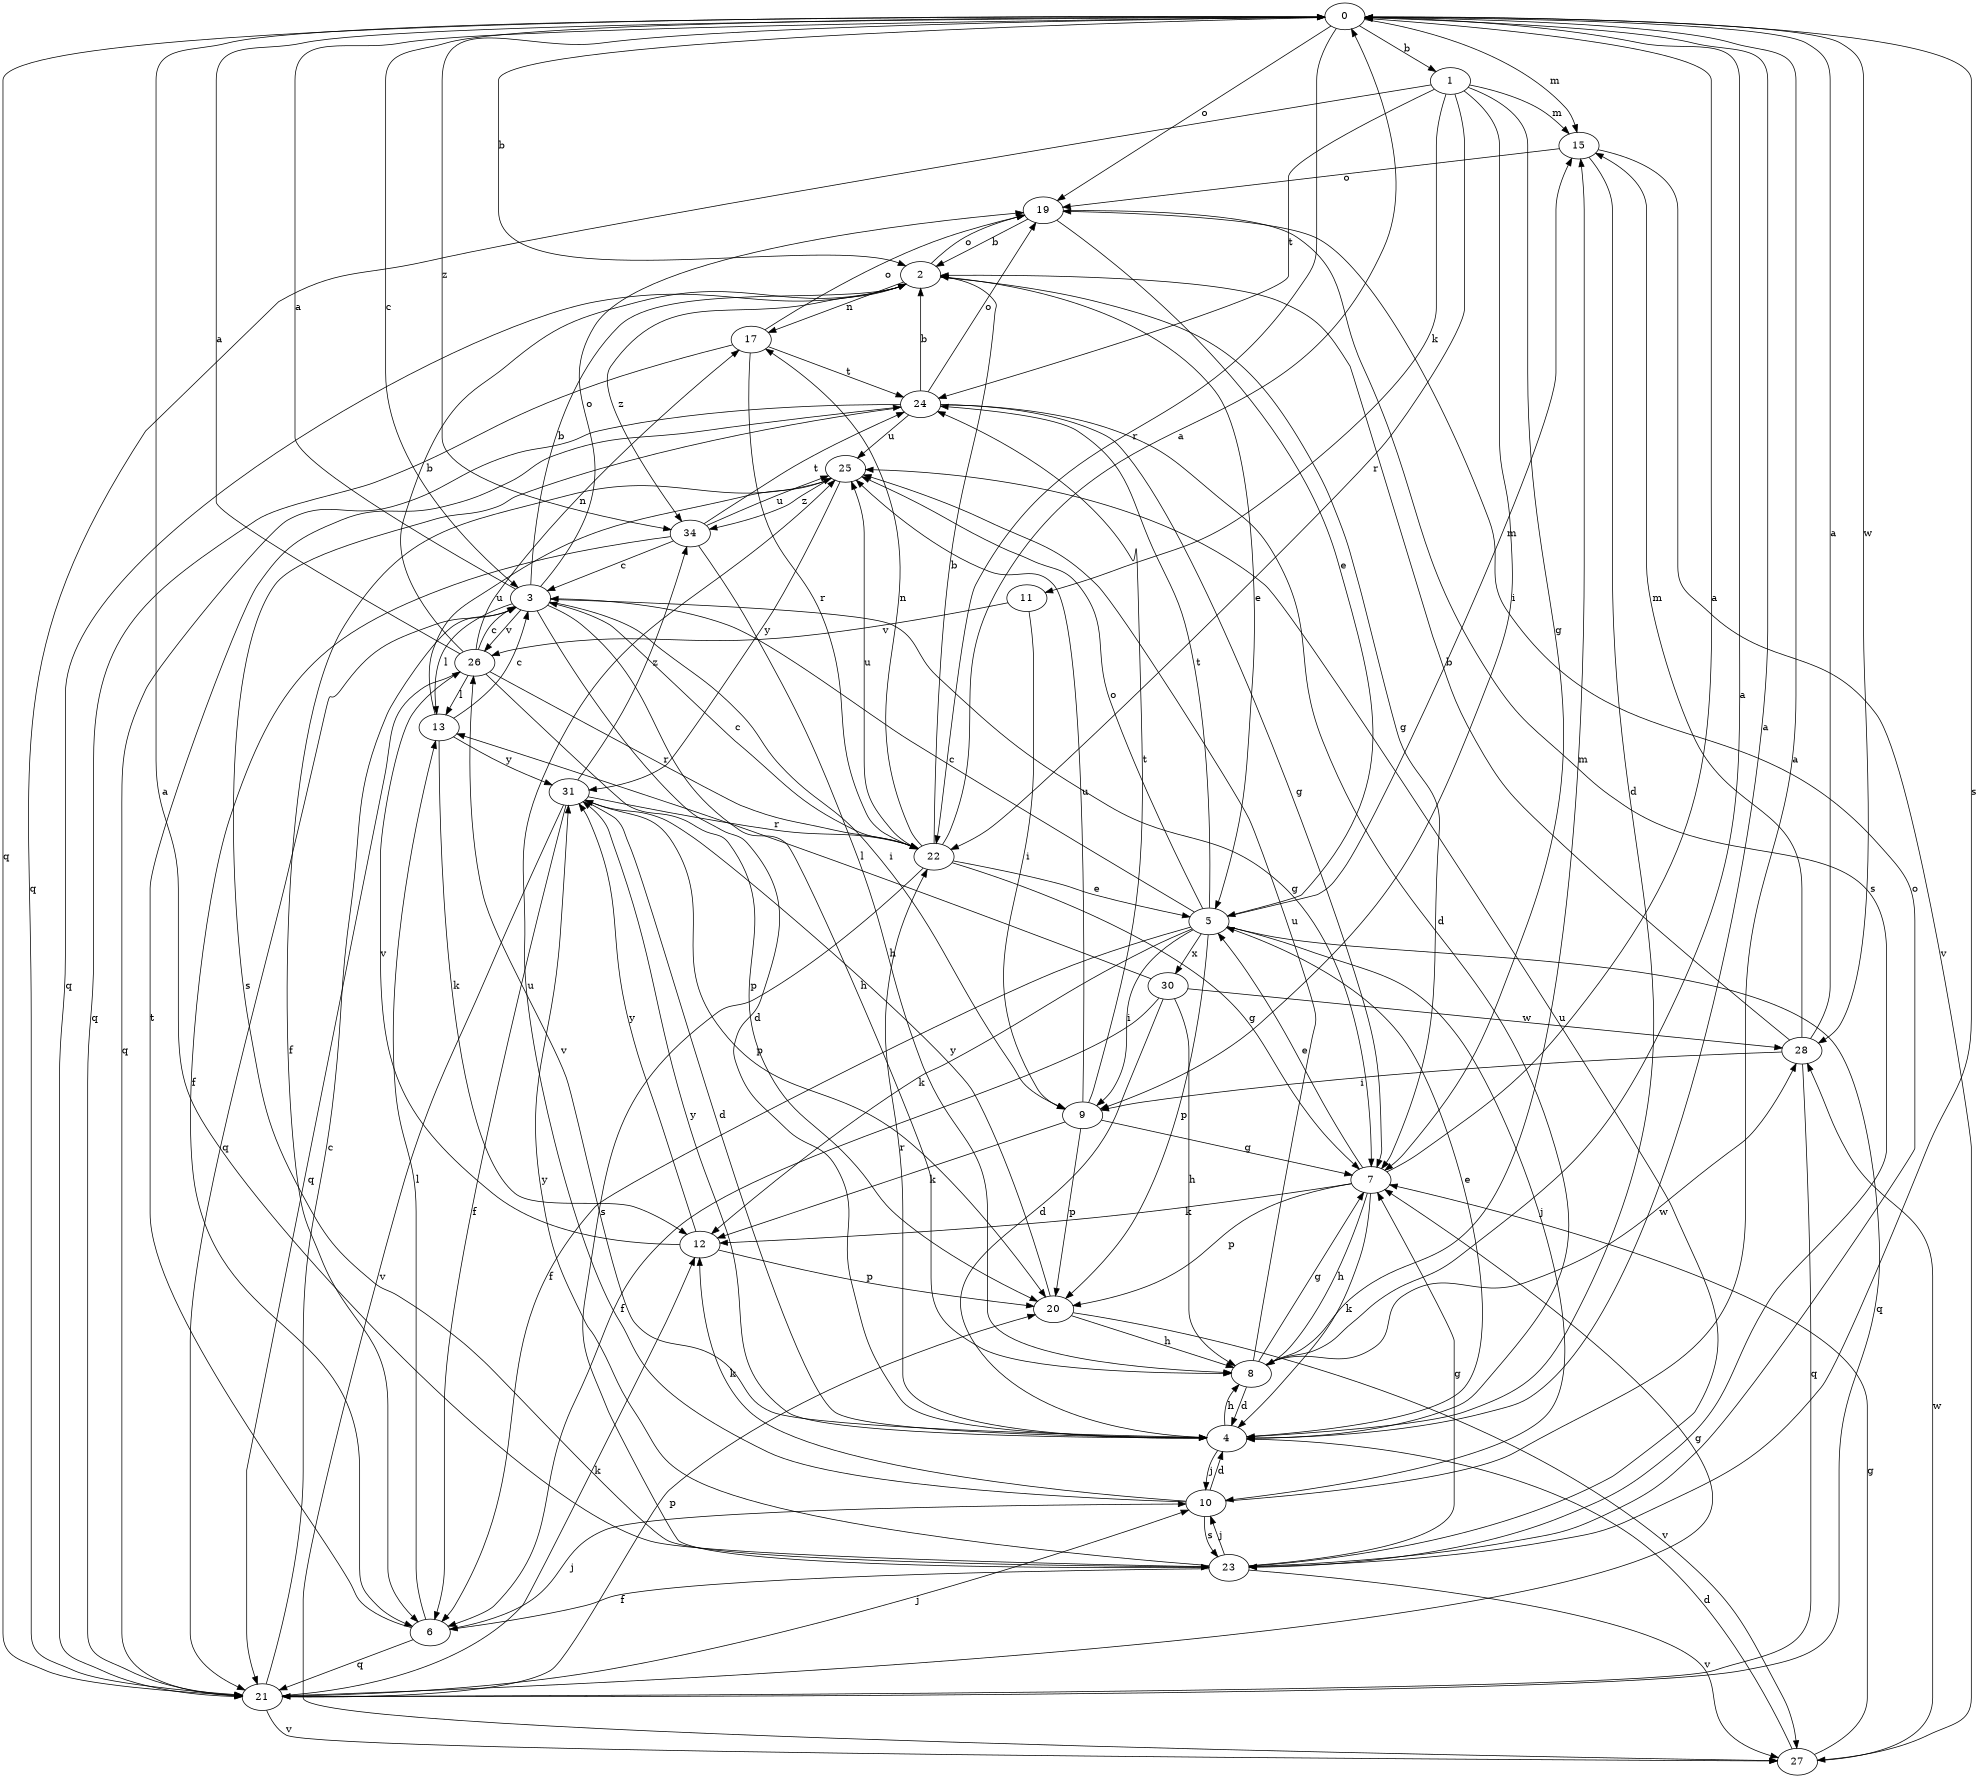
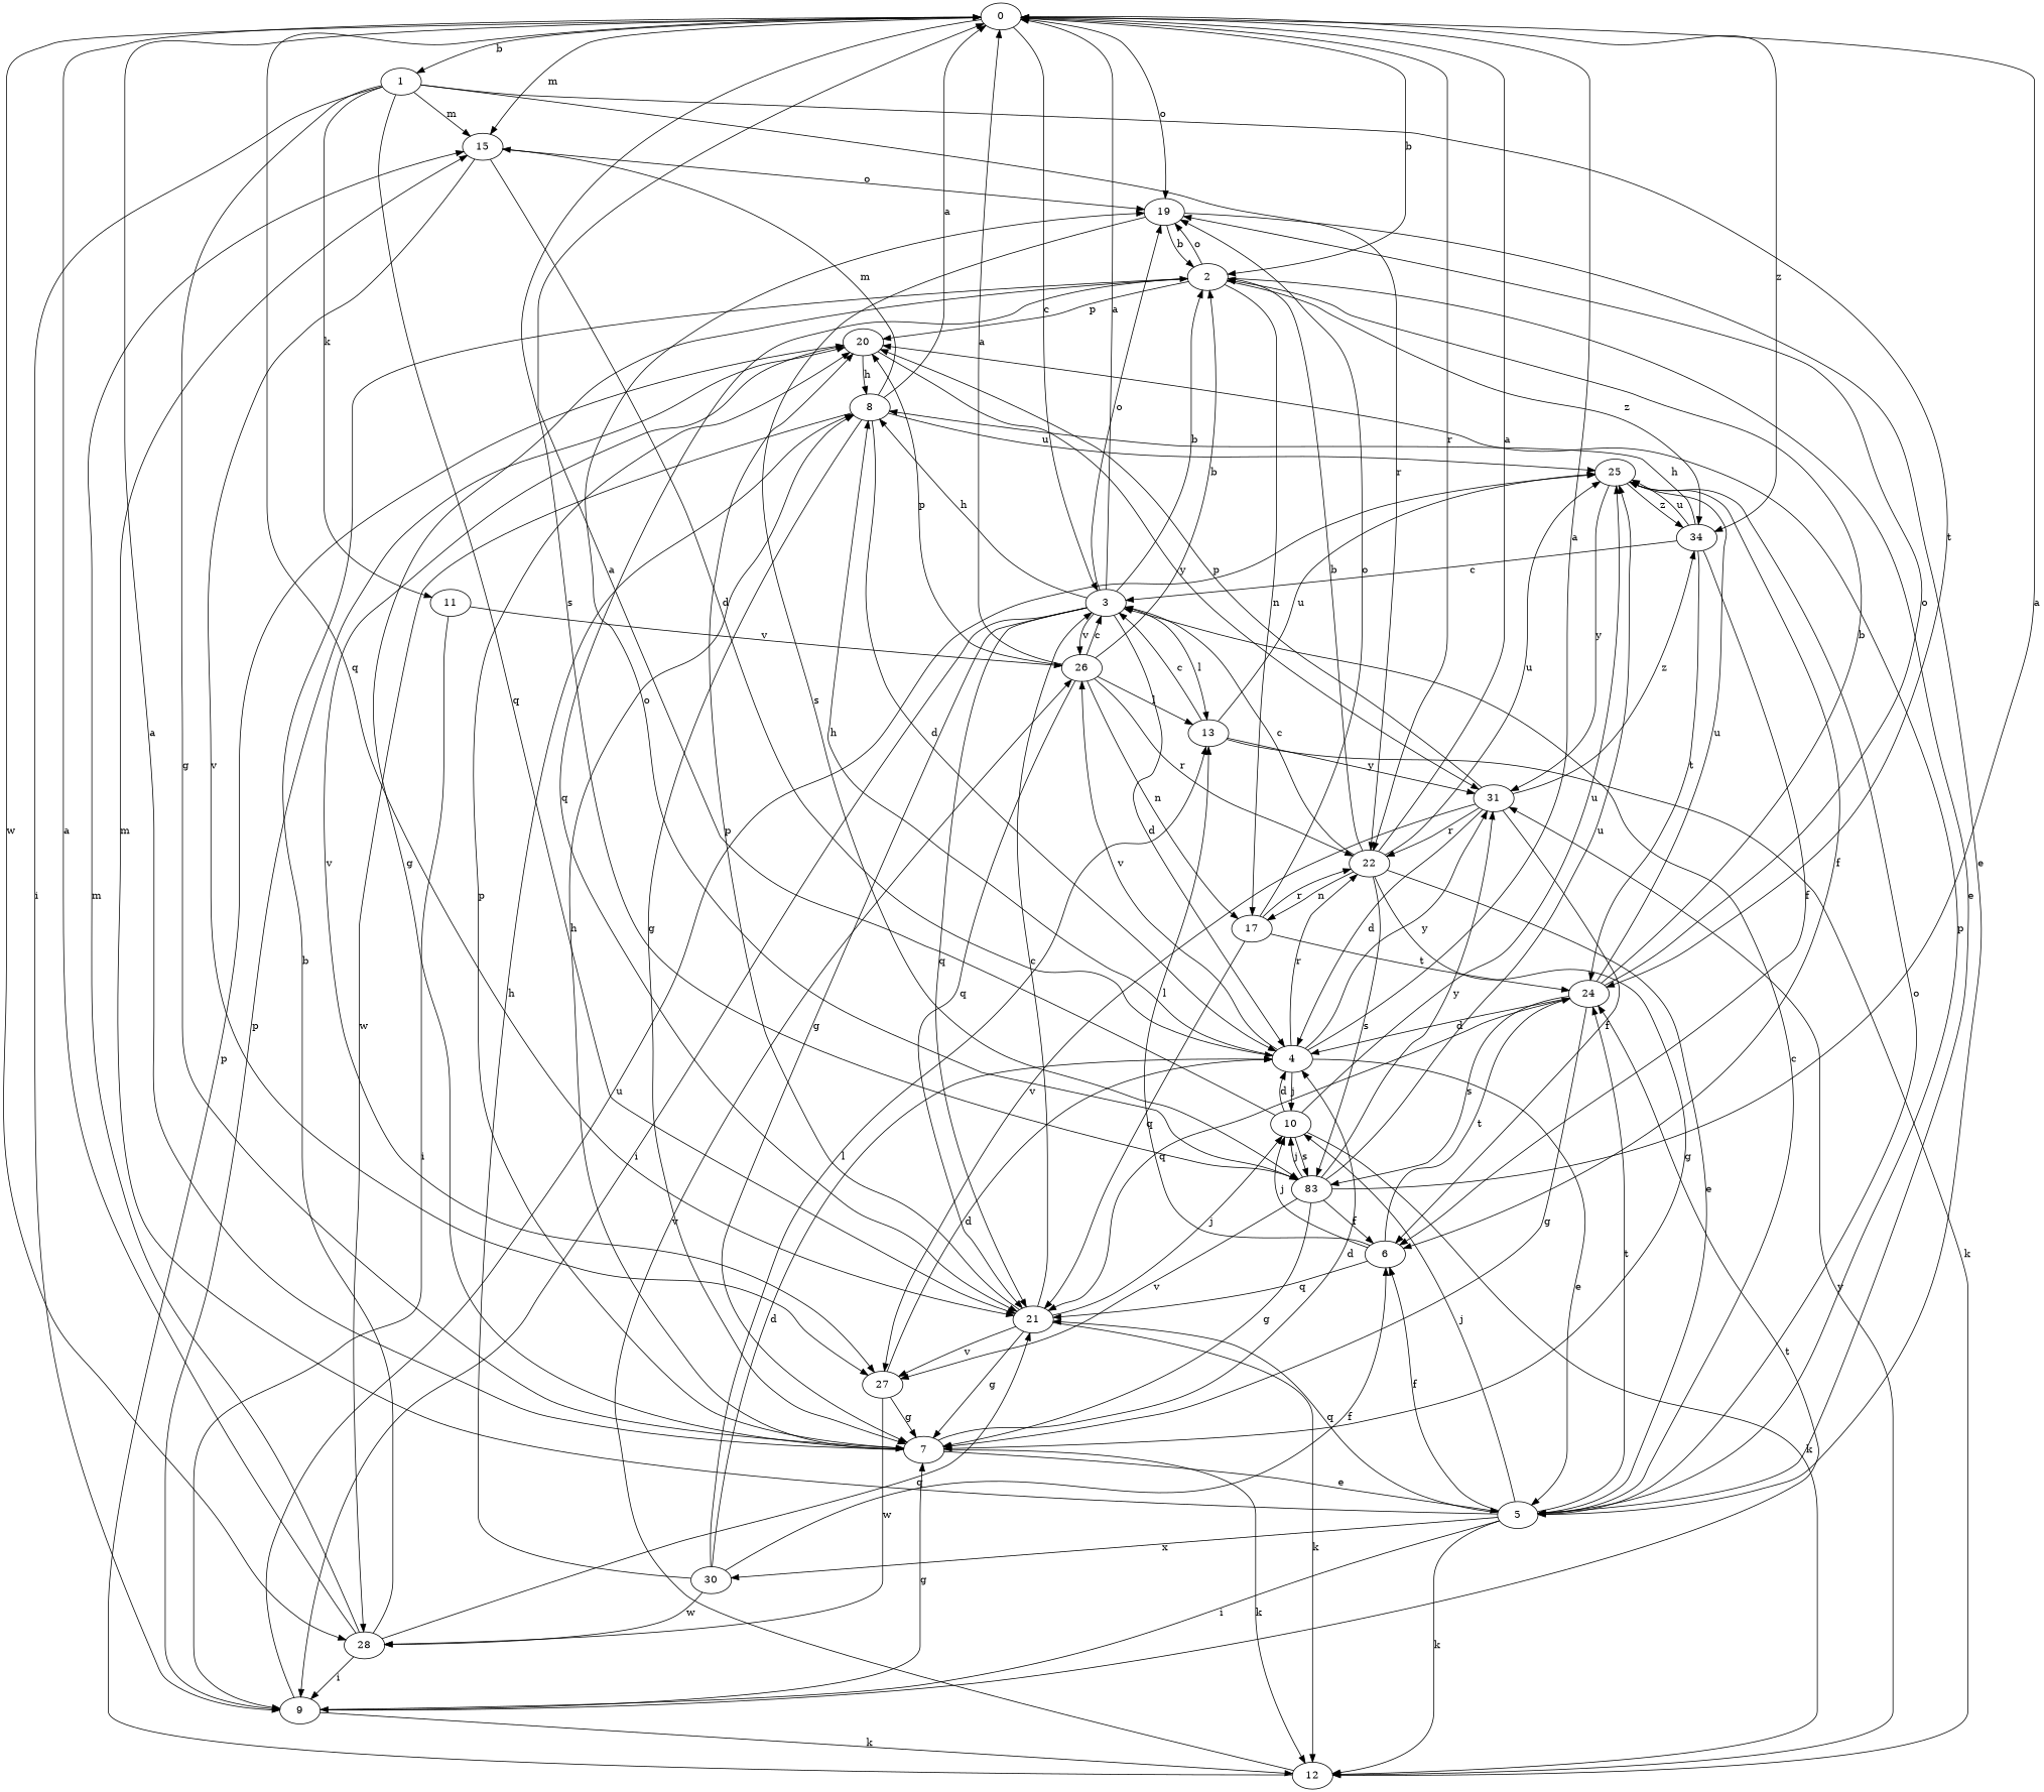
  strict digraph {
    0
    1
    2
    3
    15
    19
    21
    22
-   23
+   23 [label=83]
    28
    34
    7
    9
    11
    24
    5
    17
    20
    4
    8
    13
    26
    27
    10
    12
    25
    31
    6
    30
    0 -> 1 [label=b]
    0 -> 2 [label=b]
    0 -> 3 [label=c]
    0 -> 15 [label=m]
    0 -> 19 [label=o]
    0 -> 21 [label=q]
    0 -> 22 [label=r]
    0 -> 23 [label=s]
    0 -> 28 [label=w]
    0 -> 34 [label=z]
    1 -> 15 [label=m]
    1 -> 21 [label=q]
    1 -> 22 [label=r]
    1 -> 7 [label=g]
    1 -> 9 [label=i]
    1 -> 11 [label=k]
    1 -> 24 [label=t]
    2 -> 19 [label=o]
    2 -> 21 [label=q]
    2 -> 34 [label=z]
    2 -> 7 [label=g]
    2 -> 5 [label=e]
    2 -> 17 [label=n]
+   2 -> 20 [label=p]
    3 -> 0 [label=a]
    3 -> 2 [label=b]
    3 -> 19 [label=o]
    3 -> 21 [label=q]
    3 -> 7 [label=g]
    3 -> 9 [label=i]
    3 -> 4 [label=d]
    3 -> 8 [label=h]
    3 -> 13 [label=l]
    3 -> 26 [label=v]
    15 -> 19 [label=o]
    15 -> 4 [label=d]
    15 -> 27 [label=v]
    19 -> 2 [label=b]
    19 -> 23 [label=s]
    19 -> 5 [label=e]
    21 -> 3 [label=c]
    21 -> 7 [label=g]
    21 -> 20 [label=p]
    21 -> 27 [label=v]
    21 -> 10 [label=j]
    21 -> 12 [label=k]
    22 -> 0 [label=a]
    22 -> 2 [label=b]
    22 -> 3 [label=c]
    22 -> 23 [label=s]
    22 -> 7 [label=g]
    22 -> 5 [label=e]
    22 -> 17 [label=n]
    22 -> 25 [label=u]
    23 -> 0 [label=a]
    23 -> 19 [label=o]
    23 -> 7 [label=g]
    23 -> 27 [label=v]
    23 -> 10 [label=j]
    23 -> 25 [label=u]
    23 -> 31 [label=y]
    23 -> 6 [label=f]
    28 -> 0 [label=a]
    28 -> 2 [label=b]
    28 -> 15 [label=m]
    28 -> 21 [label=q]
    28 -> 9 [label=i]
    34 -> 3 [label=c]
    34 -> 24 [label=t]
    34 -> 8 [label=h]
    34 -> 25 [label=u]
    34 -> 6 [label=f]
    7 -> 0 [label=a]
    7 -> 5 [label=e]
    7 -> 20 [label=p]
-   7 -> 4 [label=k]
+   7 -> 4 [label=d]
    7 -> 8 [label=h]
    7 -> 12 [label=k]
    9 -> 7 [label=g]
    9 -> 24 [label=t]
    9 -> 20 [label=p]
    9 -> 12 [label=k]
    9 -> 25 [label=u]
    11 -> 9 [label=i]
    11 -> 26 [label=v]
    24 -> 2 [label=b]
    24 -> 19 [label=o]
    24 -> 21 [label=q]
    24 -> 23 [label=s]
    24 -> 7 [label=g]
    24 -> 4 [label=d]
    24 -> 25 [label=u]
    5 -> 3 [label=c]
    5 -> 15 [label=m]
    5 -> 21 [label=q]
    5 -> 9 [label=i]
    5 -> 24 [label=t]
    5 -> 20 [label=p]
    5 -> 10 [label=j]
    5 -> 12 [label=k]
    5 -> 25 [label=o]
    5 -> 6 [label=f]
    5 -> 30 [label=x]
    17 -> 19 [label=o]
    17 -> 21 [label=q]
    17 -> 22 [label=r]
    17 -> 24 [label=t]
    20 -> 8 [label=h]
    20 -> 27 [label=v]
    20 -> 31 [label=y]
    4 -> 0 [label=a]
    4 -> 22 [label=r]
    4 -> 5 [label=e]
    4 -> 8 [label=h]
    4 -> 26 [label=v]
    4 -> 10 [label=j]
    4 -> 31 [label=y]
    8 -> 0 [label=a]
    8 -> 15 [label=m]
    8 -> 28 [label=w]
    8 -> 7 [label=g]
    8 -> 4 [label=d]
    8 -> 25 [label=u]
    13 -> 3 [label=c]
    13 -> 12 [label=k]
    13 -> 25 [label=u]
    13 -> 31 [label=y]
    26 -> 0 [label=a]
    26 -> 2 [label=b]
    26 -> 3 [label=c]
    26 -> 21 [label=q]
    26 -> 22 [label=r]
    26 -> 17 [label=n]
    26 -> 20 [label=p]
    26 -> 13 [label=l]
    27 -> 28 [label=w]
    27 -> 7 [label=g]
    27 -> 4 [label=d]
    10 -> 0 [label=a]
    10 -> 23 [label=s]
    10 -> 4 [label=d]
    10 -> 12 [label=k]
    10 -> 25 [label=u]
    12 -> 20 [label=p]
    12 -> 26 [label=v]
    12 -> 31 [label=y]
    25 -> 34 [label=z]
    25 -> 31 [label=y]
    25 -> 6 [label=f]
    31 -> 22 [label=r]
    31 -> 34 [label=z]
    31 -> 20 [label=p]
    31 -> 4 [label=d]
    31 -> 27 [label=v]
    31 -> 6 [label=f]
    6 -> 21 [label=q]
    6 -> 24 [label=t]
    6 -> 13 [label=l]
    6 -> 10 [label=j]
    30 -> 28 [label=w]
    30 -> 4 [label=d]
    30 -> 8 [label=h]
    30 -> 13 [label=l]
    30 -> 6 [label=f]
  }
